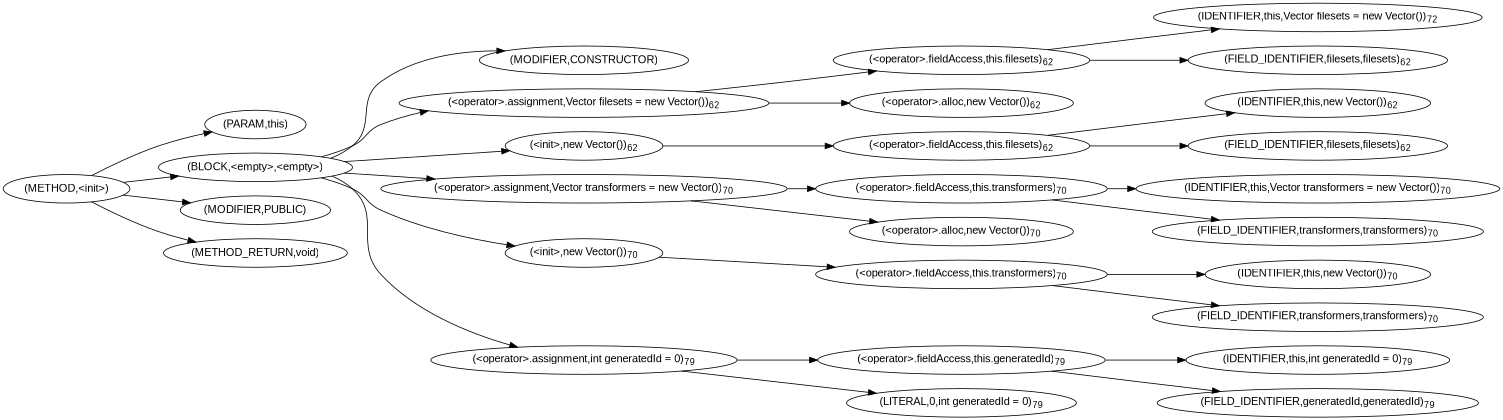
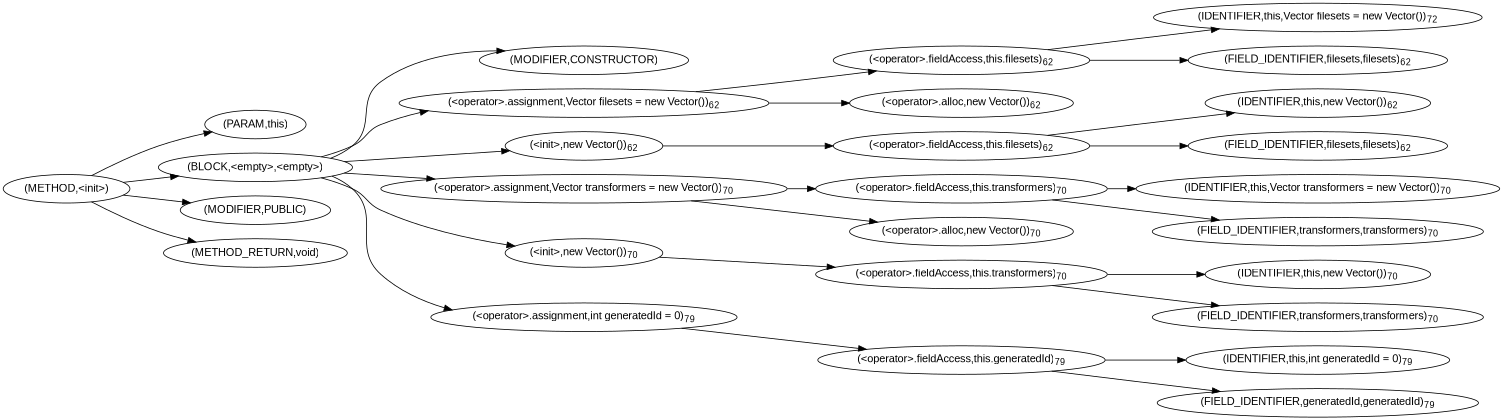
  digraph {
    fontname="Liberation Sans"
    rankdir=LR
    node [fontname="Liberation Sans"]
    edge [fontname="Liberation Sans"]
    n1 [label=<(METHOD,&lt;init&gt;)>]
    n2 [label=<(PARAM,this)>]
    n3 [label=<(BLOCK,&lt;empty&gt;,&lt;empty&gt;)>]
    n4 [label=<(MODIFIER,PUBLIC)>]
    n5 [label=<(METHOD_RETURN,void)>]
    n6 [label=<(MODIFIER,CONSTRUCTOR)>]
    n7 [label=<(&lt;operator&gt;.assignment,Vector filesets = new Vector())<SUB>62</SUB>>]
    n8 [label=<(&lt;init&gt;,new Vector())<SUB>62</SUB>>]
    n9 [label=<(&lt;operator&gt;.assignment,Vector transformers = new Vector())<SUB>70</SUB>>]
    n10 [label=<(&lt;init&gt;,new Vector())<SUB>70</SUB>>]
    n11 [label=<(&lt;operator&gt;.assignment,int generatedId = 0)<SUB>79</SUB>>]
    n12 [label=<(&lt;operator&gt;.fieldAccess,this.filesets)<SUB>62</SUB>>]
    n13 [label=<(&lt;operator&gt;.alloc,new Vector())<SUB>62</SUB>>]
    n14 [label=<(&lt;operator&gt;.fieldAccess,this.filesets)<SUB>62</SUB>>]
    n15 [label=<(&lt;operator&gt;.fieldAccess,this.transformers)<SUB>70</SUB>>]
    n16 [label=<(&lt;operator&gt;.alloc,new Vector())<SUB>70</SUB>>]
    n17 [label=<(&lt;operator&gt;.fieldAccess,this.transformers)<SUB>70</SUB>>]
    n18 [label=<(&lt;operator&gt;.fieldAccess,this.generatedId)<SUB>79</SUB>>]
-   n19 [label=<(LITERAL,0,int generatedId = 0)<SUB>79</SUB>>]
    n20 [label=<(IDENTIFIER,this,Vector filesets = new Vector())<SUB>72</SUB>>]
    n21 [label=<(FIELD_IDENTIFIER,filesets,filesets)<SUB>62</SUB>>]
    n22 [label=<(IDENTIFIER,this,new Vector())<SUB>62</SUB>>]
    n23 [label=<(FIELD_IDENTIFIER,filesets,filesets)<SUB>62</SUB>>]
    n24 [label=<(IDENTIFIER,this,Vector transformers = new Vector())<SUB>70</SUB>>]
    n25 [label=<(FIELD_IDENTIFIER,transformers,transformers)<SUB>70</SUB>>]
    n26 [label=<(IDENTIFIER,this,new Vector())<SUB>70</SUB>>]
    n27 [label=<(FIELD_IDENTIFIER,transformers,transformers)<SUB>70</SUB>>]
    n28 [label=<(IDENTIFIER,this,int generatedId = 0)<SUB>79</SUB>>]
    n29 [label=<(FIELD_IDENTIFIER,generatedId,generatedId)<SUB>79</SUB>>]
    n1 -> n2
    n1 -> n3
    n1 -> n4
    n1 -> n5
    n3 -> n6
    n3 -> n7
    n3 -> n8
    n3 -> n9
    n3 -> n10
    n3 -> n11
    n7 -> n12
    n7 -> n13
    n8 -> n14
    n9 -> n15
    n9 -> n16
    n10 -> n17
    n11 -> n18
-   n11 -> n19
    n12 -> n20
    n12 -> n21
    n14 -> n22
    n14 -> n23
    n15 -> n24
    n15 -> n25
    n17 -> n26
    n17 -> n27
    n18 -> n28
    n18 -> n29
  }
